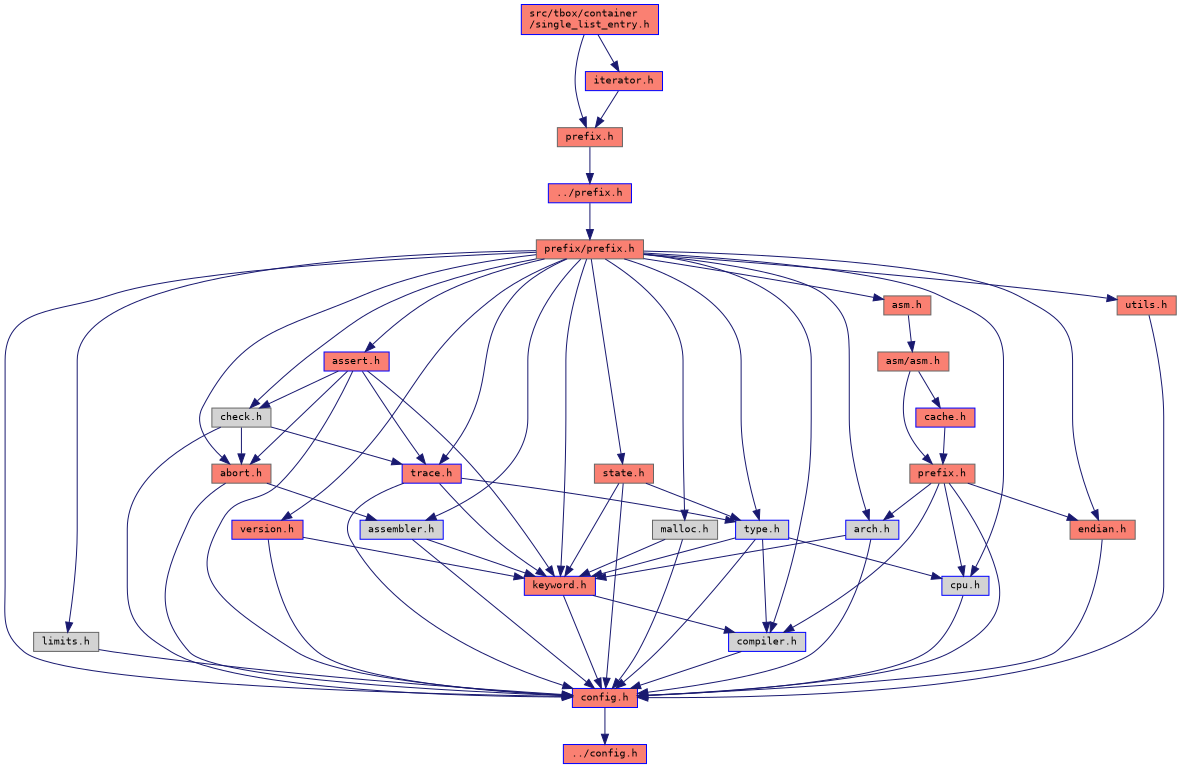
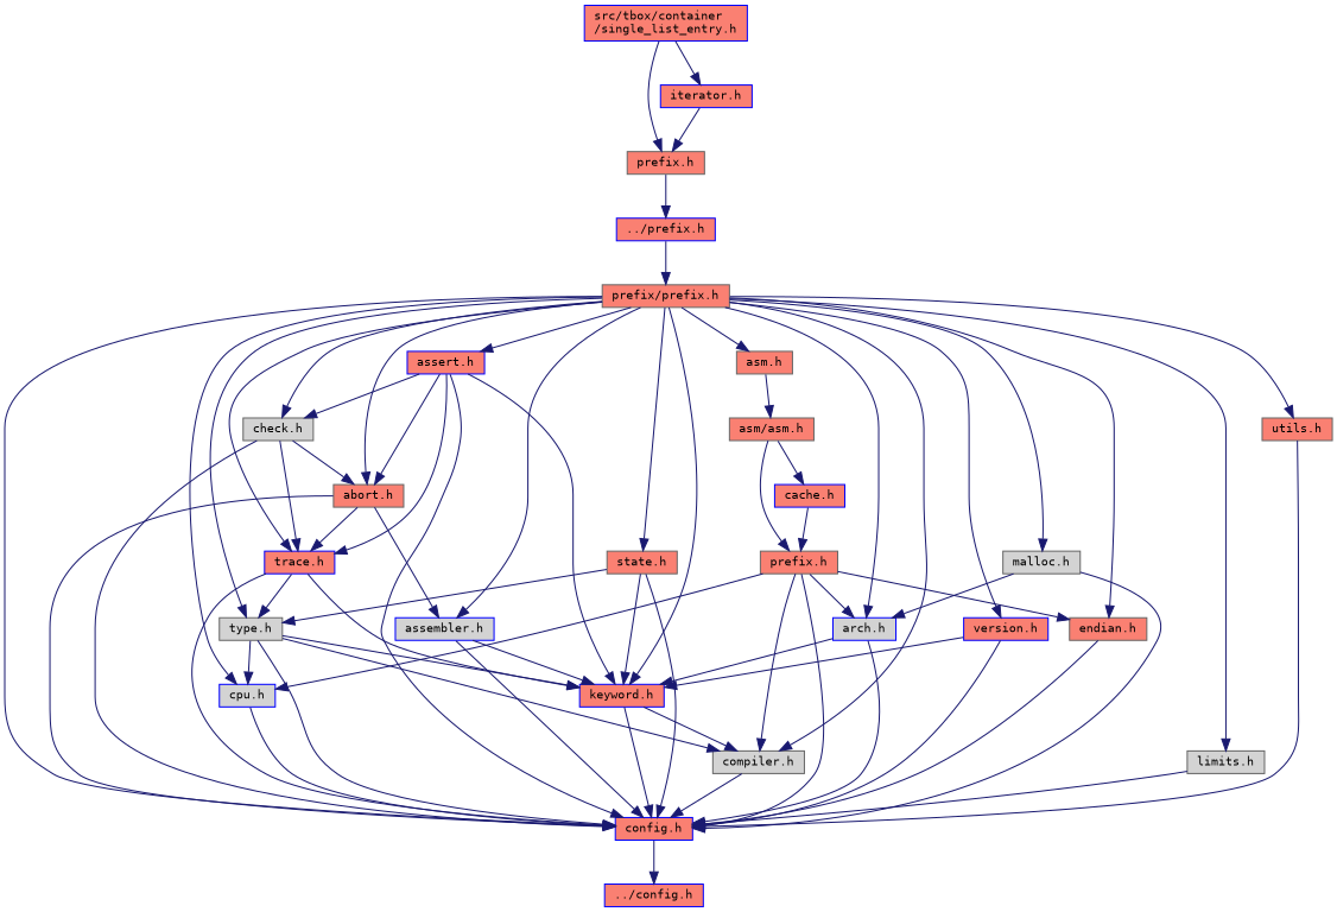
  digraph {
    fontname="DejaVu Sans Mono"
    node [color=blue fillcolor=salmon fontname="DejaVu Sans Mono" fontsize=10 shape=record style=filled]
    edge [color=midnightblue fontname="DejaVu Sans Mono" fontsize=10 labelfontname=CourierNew labelfontsize=10 style=solid]
    n1 [fontcolor=black height=0.2 label="src/tbox/container\l/single_list_entry.h" width=0.4]
    n2 [color=gray40 height=0.2 label="prefix.h" width=0.4]
    n3 [height=0.2 label="iterator.h" width=0.4]
    n4 [height=0.2 label="../prefix.h" width=0.4]
    n5 [color=gray40 height=0.2 label="prefix/prefix.h" width=0.4]
    n6 [height=0.2 label="config.h" width=0.4]
    n7 [fillcolor=lightgrey height=0.2 label="cpu.h" width=0.4]
    n8 [fillcolor=lightgrey height=0.2 label="arch.h" width=0.4]
    n9 [height=0.2 label="keyword.h" width=0.4]
-   n10 [fillcolor=lightgrey height=0.2 label="compiler.h" width=0.4]
-   n11 [fillcolor=lightgrey height=0.2 label="type.h" width=0.4]
+   n10 [color=gray40 fillcolor=lightgrey height=0.2 label="compiler.h" width=0.4]
+   n11 [color=gray40 fillcolor=lightgrey height=0.2 label="type.h" width=0.4]
    n12 [color=gray40 fillcolor=lightgrey height=0.2 label="limits.h" width=0.4]
    n13 [color=gray40 height=0.2 label="endian.h" width=0.4]
    n14 [height=0.2 label="version.h" width=0.4]
    n15 [fillcolor=lightgrey height=0.2 label="assembler.h" width=0.4]
    n16 [height=0.2 label="trace.h" width=0.4]
    n17 [color=gray40 height=0.2 label="abort.h" width=0.4]
    n18 [color=gray40 fillcolor=lightgrey height=0.2 label="check.h" width=0.4]
    n19 [height=0.2 label="assert.h" width=0.4]
    n20 [color=gray40 fillcolor=lightgrey height=0.2 label="malloc.h" width=0.4]
    n21 [color=gray40 height=0.2 label="utils.h" width=0.4]
    n22 [color=gray40 height=0.2 label="state.h" width=0.4]
    n23 [color=gray40 height=0.2 label="asm.h" width=0.4]
    n24 [height=0.2 label="../config.h" width=0.4]
    n25 [color=gray40 height=0.2 label="asm/asm.h" width=0.4]
    n26 [color=gray40 height=0.2 label="prefix.h" width=0.4]
    n27 [height=0.2 label="cache.h" width=0.4]
    n1 -> n2
    n1 -> n3
    n2 -> n4
    n3 -> n2
    n4 -> n5
    n5 -> n6
    n5 -> n7
    n5 -> n8
    n5 -> n9
    n5 -> n10
    n5 -> n11
    n5 -> n12
    n5 -> n13
    n5 -> n14
    n5 -> n15
    n5 -> n16
    n5 -> n17
    n5 -> n18
    n5 -> n19
    n5 -> n20
    n5 -> n21
    n5 -> n22
    n5 -> n23
    n6 -> n24
    n7 -> n6
    n8 -> n6
    n8 -> n9
    n9 -> n6
    n9 -> n10
    n10 -> n6
    n11 -> n6
    n11 -> n7
    n11 -> n9
    n11 -> n10
    n12 -> n6
    n13 -> n6
    n14 -> n6
    n14 -> n9
    n15 -> n6
    n15 -> n9
    n16 -> n6
    n16 -> n9
    n16 -> n11
    n17 -> n6
    n17 -> n15
+   n17 -> n16
    n18 -> n6
    n18 -> n16
    n18 -> n17
    n19 -> n6
    n19 -> n9
    n19 -> n16
    n19 -> n17
    n19 -> n18
    n20 -> n6
-   n20 -> n9
+   n20 -> n8
    n21 -> n6
    n22 -> n6
    n22 -> n9
    n22 -> n11
    n23 -> n25
    n25 -> n26
    n25 -> n27
    n26 -> n6
    n26 -> n7
    n26 -> n8
    n26 -> n10
    n26 -> n13
    n27 -> n26
  }
